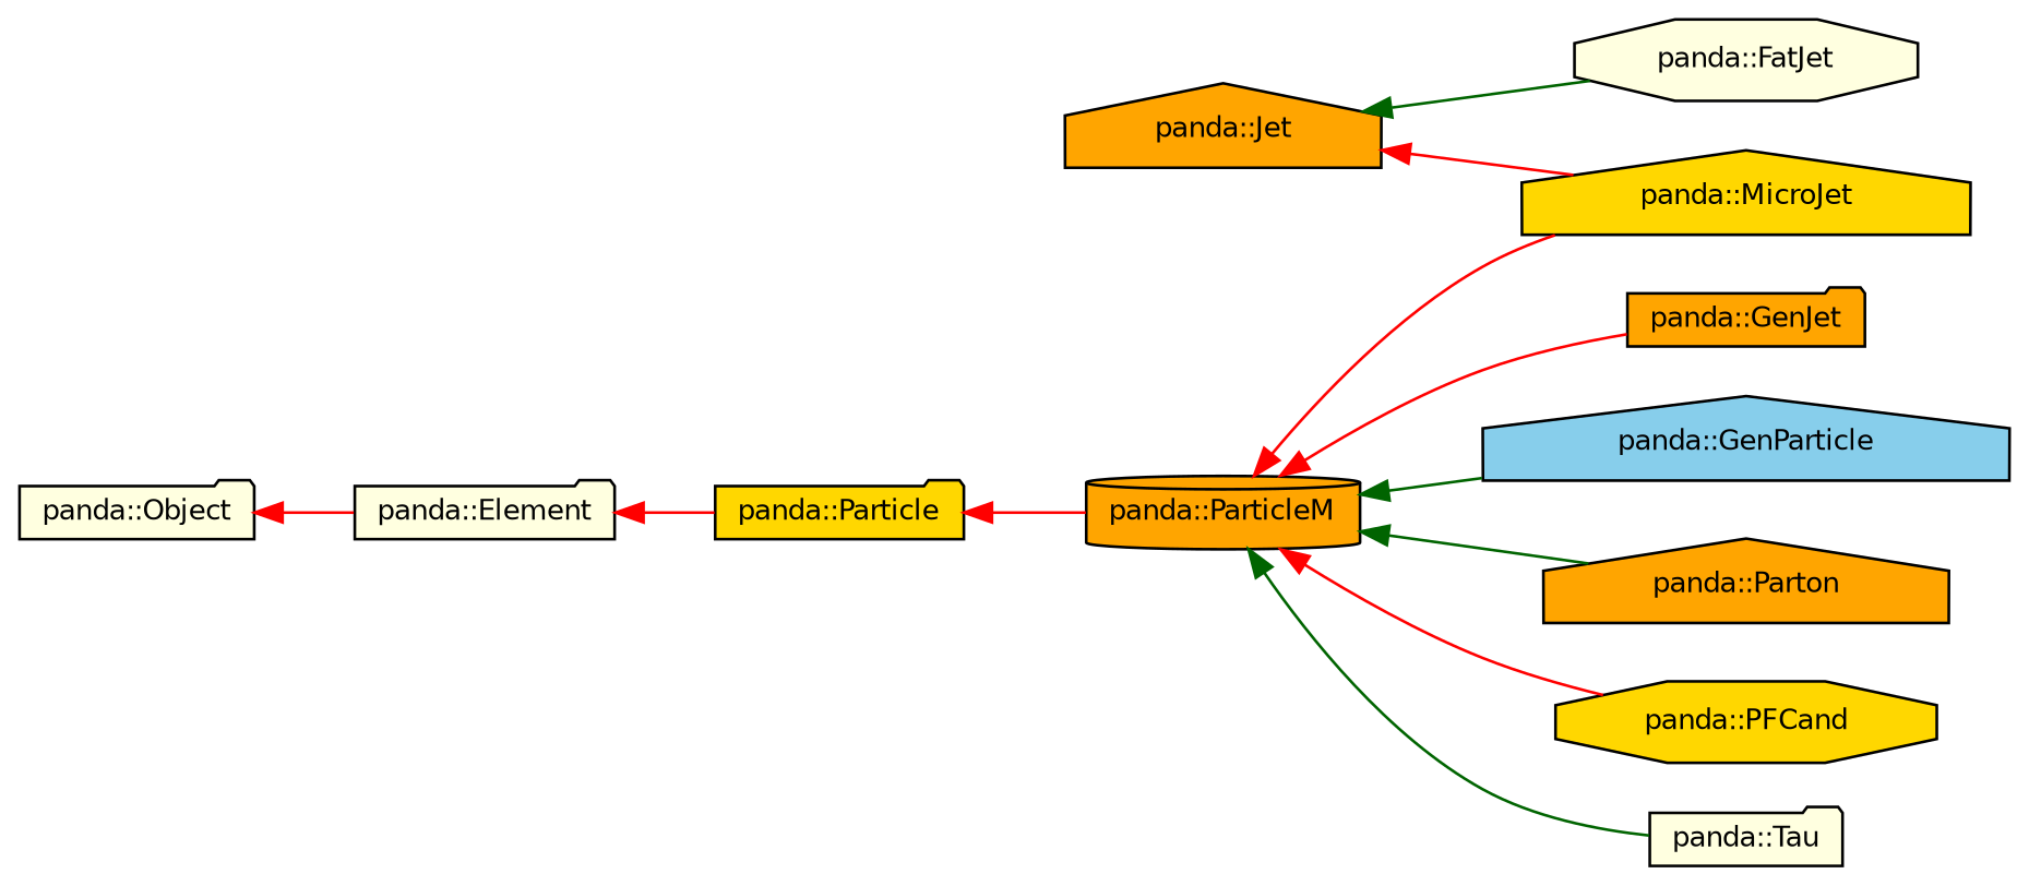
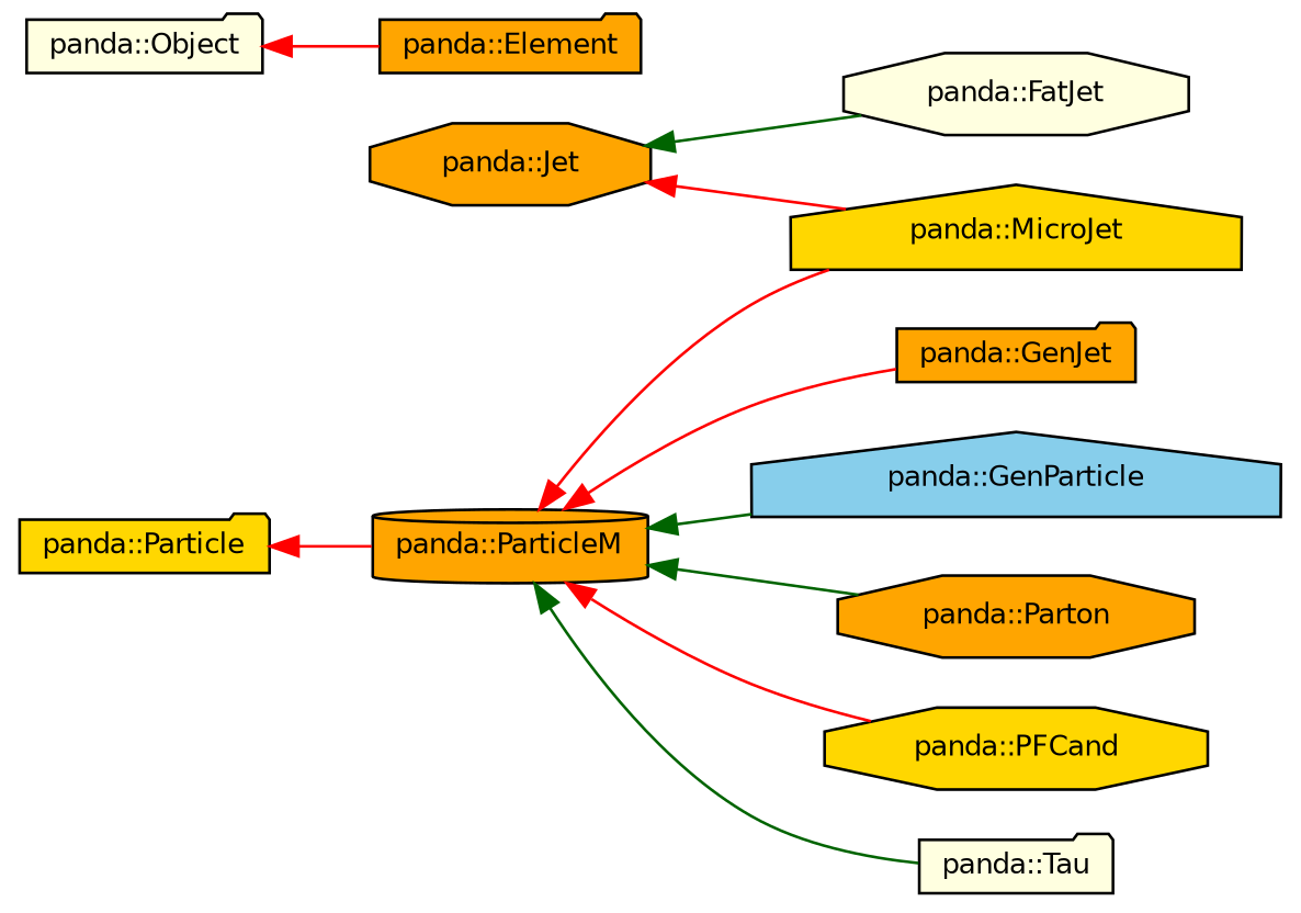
  digraph {
    rankdir=LR
    node [color=black fillcolor=orange fontname=Helvetica fontsize=10 shape=folder style=filled]
    edge [color=red dir=back fontname=Helvetica fontsize=10 labelfontname=Helvetica labelfontsize=10 style=solid]
    n1 [fontcolor=black height=0.2 label="panda::ParticleM" shape=cylinder width=0.4]
    n2 [height=0.2 label="panda::GenJet" width=0.4]
    n3 [fillcolor=skyblue height=0.2 label="panda::GenParticle" shape=house width=0.4]
    n4 [fillcolor=gold height=0.2 label="panda::MicroJet" shape=house width=0.4]
-   n5 [height=0.2 label="panda::Parton" shape=house width=0.4]
+   n5 [height=0.2 label="panda::Parton" shape=octagon width=0.4]
    n6 [fillcolor=gold height=0.2 label="panda::PFCand" shape=octagon width=0.4]
    n7 [fillcolor=lightyellow height=0.2 label="panda::Tau" width=0.4]
    n8 [fillcolor=gold height=0.2 label="panda::Particle" width=0.4]
-   n9 [fillcolor=lightyellow height=0.2 label="panda::Element" width=0.4]
+   n9 [height=0.2 label="panda::Element" width=0.4]
    n10 [fillcolor=lightyellow height=0.2 label="panda::Object" width=0.4]
-   n11 [height=0.2 label="panda::Jet" shape=house width=0.4]
+   n11 [height=0.2 label="panda::Jet" shape=octagon width=0.4]
    n12 [fillcolor=lightyellow height=0.2 label="panda::FatJet" shape=octagon width=0.4]
    n1 -> n2
    n1 -> n3 [color=darkgreen]
    n1 -> n4
    n1 -> n5 [color=darkgreen]
    n1 -> n6
    n1 -> n7 [color=darkgreen]
    n8 -> n1
-   n9 -> n8
    n10 -> n9
    n11 -> n4
    n11 -> n12 [color=darkgreen]
  }
